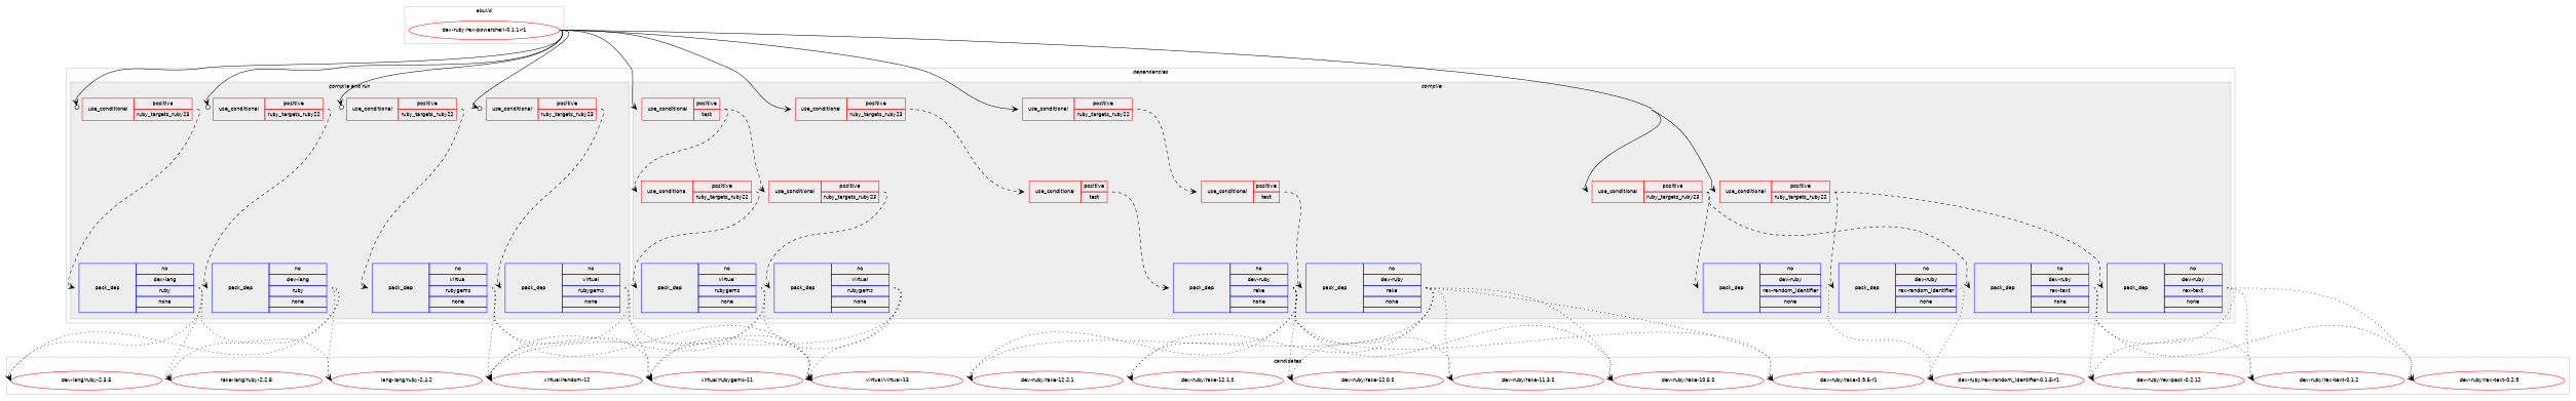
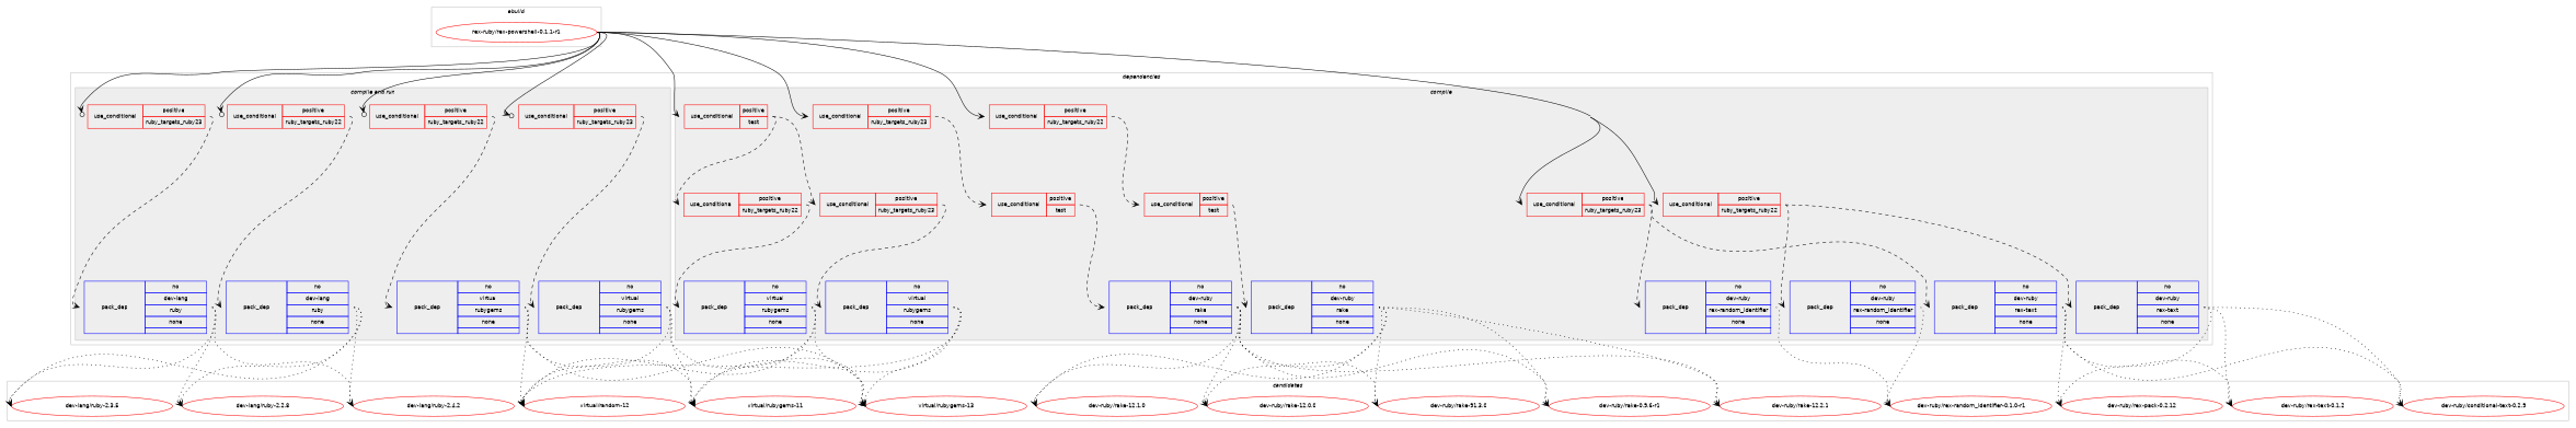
  digraph {
    compound=true
    concentrate=true
    fontname=Helvetica
    fontsize=10
    newrank=true
    rankdir=TB
    ranksep=1.5
    node [color=red fontname=Helvetica fontsize=10 shape=none]
    edge [arrowhead=vee headport=w style=dotted tailport=e weight=100]
-   n1 [label="dev-ruby/rex-powershell-0.1.1-r1" width=4 shape=""]
+   n1 [label="rex-ruby/rex-powershell-0.1.1-r1" width=4 shape=""]
    n2 [color=blue label=<<TABLE BORDER="0" CELLBORDER="1" CELLSPACING="0" CELLPADDING="4" WIDTH="220"><TR><TD ROWSPAN="6" CELLPADDING="30">pack_dep</TD></TR><TR><TD WIDTH="110">no</TD></TR><TR><TD>dev-ruby</TD></TR><TR><TD>rake</TD></TR><TR><TD>none</TD></TR><TR><TD></TD></TR></TABLE>>]
    n3 [label=<<TABLE BORDER="0" CELLBORDER="1" CELLSPACING="0" CELLPADDING="4"><TR><TD ROWSPAN="3" CELLPADDING="10">use_conditional</TD></TR><TR><TD>positive</TD></TR><TR><TD>test</TD></TR></TABLE>>]
    n4 [label=<<TABLE BORDER="0" CELLBORDER="1" CELLSPACING="0" CELLPADDING="4"><TR><TD ROWSPAN="3" CELLPADDING="10">use_conditional</TD></TR><TR><TD>positive</TD></TR><TR><TD>ruby_targets_ruby22</TD></TR></TABLE>>]
    n5 [color=blue label=<<TABLE BORDER="0" CELLBORDER="1" CELLSPACING="0" CELLPADDING="4" WIDTH="220"><TR><TD ROWSPAN="6" CELLPADDING="30">pack_dep</TD></TR><TR><TD WIDTH="110">no</TD></TR><TR><TD>dev-ruby</TD></TR><TR><TD>rex-random_identifier</TD></TR><TR><TD>none</TD></TR><TR><TD></TD></TR></TABLE>>]
    n6 [color=blue label=<<TABLE BORDER="0" CELLBORDER="1" CELLSPACING="0" CELLPADDING="4" WIDTH="220"><TR><TD ROWSPAN="6" CELLPADDING="30">pack_dep</TD></TR><TR><TD WIDTH="110">no</TD></TR><TR><TD>dev-ruby</TD></TR><TR><TD>rex-text</TD></TR><TR><TD>none</TD></TR><TR><TD></TD></TR></TABLE>>]
    n7 [label=<<TABLE BORDER="0" CELLBORDER="1" CELLSPACING="0" CELLPADDING="4"><TR><TD ROWSPAN="3" CELLPADDING="10">use_conditional</TD></TR><TR><TD>positive</TD></TR><TR><TD>ruby_targets_ruby22</TD></TR></TABLE>>]
    n8 [color=blue label=<<TABLE BORDER="0" CELLBORDER="1" CELLSPACING="0" CELLPADDING="4" WIDTH="220"><TR><TD ROWSPAN="6" CELLPADDING="30">pack_dep</TD></TR><TR><TD WIDTH="110">no</TD></TR><TR><TD>dev-ruby</TD></TR><TR><TD>rake</TD></TR><TR><TD>none</TD></TR><TR><TD></TD></TR></TABLE>>]
    n9 [label=<<TABLE BORDER="0" CELLBORDER="1" CELLSPACING="0" CELLPADDING="4"><TR><TD ROWSPAN="3" CELLPADDING="10">use_conditional</TD></TR><TR><TD>positive</TD></TR><TR><TD>test</TD></TR></TABLE>>]
    n10 [label=<<TABLE BORDER="0" CELLBORDER="1" CELLSPACING="0" CELLPADDING="4"><TR><TD ROWSPAN="3" CELLPADDING="10">use_conditional</TD></TR><TR><TD>positive</TD></TR><TR><TD>ruby_targets_ruby23</TD></TR></TABLE>>]
    n11 [color=blue label=<<TABLE BORDER="0" CELLBORDER="1" CELLSPACING="0" CELLPADDING="4" WIDTH="220"><TR><TD ROWSPAN="6" CELLPADDING="30">pack_dep</TD></TR><TR><TD WIDTH="110">no</TD></TR><TR><TD>dev-ruby</TD></TR><TR><TD>rex-random_identifier</TD></TR><TR><TD>none</TD></TR><TR><TD></TD></TR></TABLE>>]
    n12 [color=blue label=<<TABLE BORDER="0" CELLBORDER="1" CELLSPACING="0" CELLPADDING="4" WIDTH="220"><TR><TD ROWSPAN="6" CELLPADDING="30">pack_dep</TD></TR><TR><TD WIDTH="110">no</TD></TR><TR><TD>dev-ruby</TD></TR><TR><TD>rex-text</TD></TR><TR><TD>none</TD></TR><TR><TD></TD></TR></TABLE>>]
    n13 [label=<<TABLE BORDER="0" CELLBORDER="1" CELLSPACING="0" CELLPADDING="4"><TR><TD ROWSPAN="3" CELLPADDING="10">use_conditional</TD></TR><TR><TD>positive</TD></TR><TR><TD>ruby_targets_ruby23</TD></TR></TABLE>>]
    n14 [color=blue label=<<TABLE BORDER="0" CELLBORDER="1" CELLSPACING="0" CELLPADDING="4" WIDTH="220"><TR><TD ROWSPAN="6" CELLPADDING="30">pack_dep</TD></TR><TR><TD WIDTH="110">no</TD></TR><TR><TD>virtual</TD></TR><TR><TD>rubygems</TD></TR><TR><TD>none</TD></TR><TR><TD></TD></TR></TABLE>>]
    n15 [label=<<TABLE BORDER="0" CELLBORDER="1" CELLSPACING="0" CELLPADDING="4"><TR><TD ROWSPAN="3" CELLPADDING="10">use_conditional</TD></TR><TR><TD>positive</TD></TR><TR><TD>ruby_targets_ruby22</TD></TR></TABLE>>]
    n16 [color=blue label=<<TABLE BORDER="0" CELLBORDER="1" CELLSPACING="0" CELLPADDING="4" WIDTH="220"><TR><TD ROWSPAN="6" CELLPADDING="30">pack_dep</TD></TR><TR><TD WIDTH="110">no</TD></TR><TR><TD>virtual</TD></TR><TR><TD>rubygems</TD></TR><TR><TD>none</TD></TR><TR><TD></TD></TR></TABLE>>]
    n17 [label=<<TABLE BORDER="0" CELLBORDER="1" CELLSPACING="0" CELLPADDING="4"><TR><TD ROWSPAN="3" CELLPADDING="10">use_conditional</TD></TR><TR><TD>positive</TD></TR><TR><TD>ruby_targets_ruby23</TD></TR></TABLE>>]
    n18 [label=<<TABLE BORDER="0" CELLBORDER="1" CELLSPACING="0" CELLPADDING="4"><TR><TD ROWSPAN="3" CELLPADDING="10">use_conditional</TD></TR><TR><TD>positive</TD></TR><TR><TD>test</TD></TR></TABLE>>]
    n19 [color=blue label=<<TABLE BORDER="0" CELLBORDER="1" CELLSPACING="0" CELLPADDING="4" WIDTH="220"><TR><TD ROWSPAN="6" CELLPADDING="30">pack_dep</TD></TR><TR><TD WIDTH="110">no</TD></TR><TR><TD>dev-lang</TD></TR><TR><TD>ruby</TD></TR><TR><TD>none</TD></TR><TR><TD></TD></TR></TABLE>>]
    n20 [label=<<TABLE BORDER="0" CELLBORDER="1" CELLSPACING="0" CELLPADDING="4"><TR><TD ROWSPAN="3" CELLPADDING="10">use_conditional</TD></TR><TR><TD>positive</TD></TR><TR><TD>ruby_targets_ruby22</TD></TR></TABLE>>]
    n21 [color=blue label=<<TABLE BORDER="0" CELLBORDER="1" CELLSPACING="0" CELLPADDING="4" WIDTH="220"><TR><TD ROWSPAN="6" CELLPADDING="30">pack_dep</TD></TR><TR><TD WIDTH="110">no</TD></TR><TR><TD>virtual</TD></TR><TR><TD>rubygems</TD></TR><TR><TD>none</TD></TR><TR><TD></TD></TR></TABLE>>]
    n22 [label=<<TABLE BORDER="0" CELLBORDER="1" CELLSPACING="0" CELLPADDING="4"><TR><TD ROWSPAN="3" CELLPADDING="10">use_conditional</TD></TR><TR><TD>positive</TD></TR><TR><TD>ruby_targets_ruby22</TD></TR></TABLE>>]
    n23 [color=blue label=<<TABLE BORDER="0" CELLBORDER="1" CELLSPACING="0" CELLPADDING="4" WIDTH="220"><TR><TD ROWSPAN="6" CELLPADDING="30">pack_dep</TD></TR><TR><TD WIDTH="110">no</TD></TR><TR><TD>dev-lang</TD></TR><TR><TD>ruby</TD></TR><TR><TD>none</TD></TR><TR><TD></TD></TR></TABLE>>]
    n24 [label=<<TABLE BORDER="0" CELLBORDER="1" CELLSPACING="0" CELLPADDING="4"><TR><TD ROWSPAN="3" CELLPADDING="10">use_conditional</TD></TR><TR><TD>positive</TD></TR><TR><TD>ruby_targets_ruby23</TD></TR></TABLE>>]
    n25 [color=blue label=<<TABLE BORDER="0" CELLBORDER="1" CELLSPACING="0" CELLPADDING="4" WIDTH="220"><TR><TD ROWSPAN="6" CELLPADDING="30">pack_dep</TD></TR><TR><TD WIDTH="110">no</TD></TR><TR><TD>virtual</TD></TR><TR><TD>rubygems</TD></TR><TR><TD>none</TD></TR><TR><TD></TD></TR></TABLE>>]
    n26 [label=<<TABLE BORDER="0" CELLBORDER="1" CELLSPACING="0" CELLPADDING="4"><TR><TD ROWSPAN="3" CELLPADDING="10">use_conditional</TD></TR><TR><TD>positive</TD></TR><TR><TD>ruby_targets_ruby23</TD></TR></TABLE>>]
    n27 [label="dev-ruby/rake-0.9.6-r1" width=4 shape=""]
-   n28 [label="dev-ruby/rake-10.5.0" width=4 shape=""]
-   n29 [label="dev-ruby/rake-11.3.0" width=4 shape=""]
+   n29 [label="dev-ruby/rake-91.3.0" width=4 shape=""]
    n30 [label="dev-ruby/rake-12.0.0" width=4 shape=""]
    n31 [label="dev-ruby/rake-12.1.0" width=4 shape=""]
    n32 [label="dev-ruby/rake-12.2.1" width=4 shape=""]
-   n33 [label="dev-ruby/rex-random_identifier-0.1.5-r1" width=4 shape=""]
+   n33 [label="dev-ruby/rex-random_identifier-0.1.0-r1" width=4 shape=""]
    n34 [label="dev-ruby/rex-text-0.1.2" width=4 shape=""]
    n35 [label="dev-ruby/rex-pack-0.2.12" width=4 shape=""]
-   n36 [label="dev-ruby/rex-text-0.2.9" width=4 shape=""]
+   n36 [label="dev-ruby/conditional-text-0.2.9" width=4 shape=""]
    n37 [label="virtual/rubygems-11" width=4 shape=""]
    n38 [label="virtual/random-12" width=4 shape=""]
-   n39 [label="virtual/virtual-13" width=4 shape=""]
-   n40 [label="rake-lang/ruby-2.2.8" width=4 shape=""]
+   n39 [label="virtual/rubygems-13" width=4 shape=""]
+   n40 [label="dev-lang/ruby-2.2.8" width=4 shape=""]
    n41 [label="dev-lang/ruby-2.3.5" width=4 shape=""]
-   n42 [label="lang-lang/ruby-2.4.2" width=4 shape=""]
+   n42 [label="dev-lang/ruby-2.4.2" width=4 shape=""]
    subgraph cluster_1 {
      color=gray
      label=<<i>ebuild</i>>
      rank=same
      n1
    }
    subgraph cluster_2 {
      color=gray
      label=<<i>dependencies</i>>
      subgraph cluster_3 {
        color=gray
        fillcolor="#eeeeee"
        label=<<i>compile</i>>
        style=filled
        subgraph sub_4 {
          color=gray
          fillcolor="#eeeeee"
          label=<<i>compile</i>>
          style=filled
          n4
          subgraph sub_5 {
            color=gray
            fillcolor="#eeeeee"
            label=<<i>compile</i>>
            style=filled
            n3
            subgraph sub_6 {
              color=gray
              fillcolor="#eeeeee"
              label=<<i>compile</i>>
              style=filled
              n2
            }
          }
        }
        subgraph sub_7 {
          color=gray
          fillcolor="#eeeeee"
          label=<<i>compile</i>>
          style=filled
          n7
          subgraph sub_8 {
            color=gray
            fillcolor="#eeeeee"
            label=<<i>compile</i>>
            style=filled
            n5
          }
          subgraph sub_9 {
            color=gray
            fillcolor="#eeeeee"
            label=<<i>compile</i>>
            style=filled
            n6
          }
        }
        subgraph sub_10 {
          color=gray
          fillcolor="#eeeeee"
          label=<<i>compile</i>>
          style=filled
          n10
          subgraph sub_11 {
            color=gray
            fillcolor="#eeeeee"
            label=<<i>compile</i>>
            style=filled
            n9
            subgraph sub_12 {
              color=gray
              fillcolor="#eeeeee"
              label=<<i>compile</i>>
              style=filled
              n8
            }
          }
        }
        subgraph sub_13 {
          color=gray
          fillcolor="#eeeeee"
          label=<<i>compile</i>>
          style=filled
          n13
          subgraph sub_14 {
            color=gray
            fillcolor="#eeeeee"
            label=<<i>compile</i>>
            style=filled
            n11
          }
          subgraph sub_15 {
            color=gray
            fillcolor="#eeeeee"
            label=<<i>compile</i>>
            style=filled
            n12
          }
        }
        subgraph sub_16 {
          color=gray
          fillcolor="#eeeeee"
          label=<<i>compile</i>>
          style=filled
          n18
          subgraph sub_17 {
            color=gray
            fillcolor="#eeeeee"
            label=<<i>compile</i>>
            style=filled
            n15
            subgraph sub_18 {
              color=gray
              fillcolor="#eeeeee"
              label=<<i>compile</i>>
              style=filled
              n14
            }
          }
          subgraph sub_19 {
            color=gray
            fillcolor="#eeeeee"
            label=<<i>compile</i>>
            style=filled
            n17
            subgraph sub_20 {
              color=gray
              fillcolor="#eeeeee"
              label=<<i>compile</i>>
              style=filled
              n16
            }
          }
        }
      }
      subgraph cluster_21 {
        color=gray
        fillcolor="#eeeeee"
        label=<<i>compile and run</i>>
        style=filled
        subgraph sub_22 {
          color=gray
          fillcolor="#eeeeee"
          label=<<i>compile and run</i>>
          style=filled
          n20
          subgraph sub_23 {
            color=gray
            fillcolor="#eeeeee"
            label=<<i>compile and run</i>>
            style=filled
            n19
          }
        }
        subgraph sub_24 {
          color=gray
          fillcolor="#eeeeee"
          label=<<i>compile and run</i>>
          style=filled
          n22
          subgraph sub_25 {
            color=gray
            fillcolor="#eeeeee"
            label=<<i>compile and run</i>>
            style=filled
            n21
          }
        }
        subgraph sub_26 {
          color=gray
          fillcolor="#eeeeee"
          label=<<i>compile and run</i>>
          style=filled
          n24
          subgraph sub_27 {
            color=gray
            fillcolor="#eeeeee"
            label=<<i>compile and run</i>>
            style=filled
            n23
          }
        }
        subgraph sub_28 {
          color=gray
          fillcolor="#eeeeee"
          label=<<i>compile and run</i>>
          style=filled
          n26
          subgraph sub_29 {
            color=gray
            fillcolor="#eeeeee"
            label=<<i>compile and run</i>>
            style=filled
            n25
          }
        }
      }
      subgraph cluster_30 {
        color=gray
        fillcolor="#eeeeee"
        label=<<i>run</i>>
        style=filled
      }
    }
    subgraph cluster_31 {
      color=gray
      label=<<i>candidates</i>>
      rank=same
      subgraph sub_32 {
        color=black
        label=<<i>candidates</i>>
        nodesep=1
        rank=same
        n27
-       n28
        n29
        n30
        n31
        n32
      }
      subgraph sub_33 {
        color=black
        label=<<i>candidates</i>>
        nodesep=1
        rank=same
        n33
      }
      subgraph sub_34 {
        color=black
        label=<<i>candidates</i>>
        nodesep=1
        rank=same
        n34
        n35
        n36
      }
      subgraph sub_35 {
        color=black
        label=<<i>candidates</i>>
        nodesep=1
        rank=same
        n27
-       n28
        n29
        n30
        n31
        n32
      }
      subgraph sub_36 {
        color=black
        label=<<i>candidates</i>>
        nodesep=1
        rank=same
        n33
      }
      subgraph sub_37 {
        color=black
        label=<<i>candidates</i>>
        nodesep=1
        rank=same
        n34
        n35
        n36
      }
      subgraph sub_38 {
        color=black
        label=<<i>candidates</i>>
        nodesep=1
        rank=same
        n37
        n38
        n39
      }
      subgraph sub_39 {
        color=black
        label=<<i>candidates</i>>
        nodesep=1
        rank=same
        n37
        n38
        n39
      }
      subgraph sub_40 {
        color=black
        label=<<i>candidates</i>>
        nodesep=1
        rank=same
        n40
        n41
        n42
      }
      subgraph sub_41 {
        color=black
        label=<<i>candidates</i>>
        nodesep=1
        rank=same
        n37
        n38
        n39
      }
      subgraph sub_42 {
        color=black
        label=<<i>candidates</i>>
        nodesep=1
        rank=same
        n40
        n41
        n42
      }
      subgraph sub_43 {
        color=black
        label=<<i>candidates</i>>
        nodesep=1
        rank=same
        n37
        n38
        n39
      }
    }
    n1 -> n4 [style=solid weight=20]
    n1 -> n7 [style=solid weight=20]
    n1 -> n10 [style=solid weight=20]
    n1 -> n13 [style=solid weight=20]
    n1 -> n18 [style=solid weight=20]
    n1 -> n20 [arrowhead=odotvee style=solid weight=20]
    n1 -> n22 [arrowhead=odotvee style=solid weight=20]
    n1 -> n24 [arrowhead=odotvee style=solid weight=20]
    n1 -> n26 [arrowhead=odotvee style=solid weight=20]
    n2 -> n27
-   n2 -> n28
    n2 -> n29
    n2 -> n30
    n2 -> n31
    n2 -> n32
    n3 -> n2 [style=dashed weight=20]
    n4 -> n3 [style=dashed weight=20]
    n5 -> n33
    n6 -> n34
    n6 -> n35
    n6 -> n36
    n7 -> n5 [style=dashed weight=20]
    n7 -> n6 [style=dashed weight=20]
    n8 -> n27
-   n8 -> n28
    n8 -> n29
    n8 -> n30
    n8 -> n31
    n8 -> n32
    n9 -> n8 [style=dashed weight=20]
    n10 -> n9 [style=dashed weight=20]
    n11 -> n33
    n12 -> n34
    n12 -> n35
    n12 -> n36
    n13 -> n11 [style=dashed weight=20]
    n13 -> n12 [style=dashed weight=20]
    n14 -> n37
    n14 -> n38
    n14 -> n39
    n15 -> n14 [style=dashed weight=20]
    n16 -> n37
    n16 -> n38
    n16 -> n39
    n17 -> n16 [style=dashed weight=20]
    n18 -> n15 [style=dashed weight=20]
    n18 -> n17 [style=dashed weight=20]
    n19 -> n40
    n19 -> n41
    n19 -> n42
    n20 -> n19 [style=dashed weight=20]
    n21 -> n37
    n21 -> n38
    n21 -> n39
    n22 -> n21 [style=dashed weight=20]
    n23 -> n40
    n23 -> n41
    n23 -> n42
    n24 -> n23 [style=dashed weight=20]
    n25 -> n37
    n25 -> n38
    n25 -> n39
    n26 -> n25 [style=dashed weight=20]
  }
